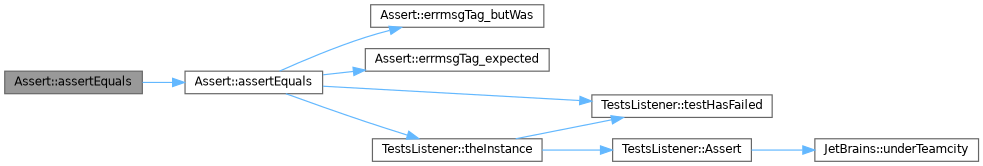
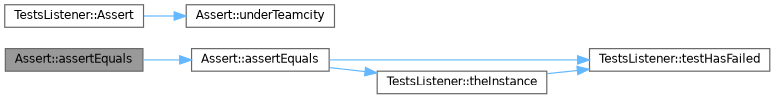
  digraph {
    rankdir=LR
    node [color=grey40 fillcolor=white fontname=Helvetica fontsize=10 shape=box style=filled]
    edge [color=steelblue1 fontname=Helvetica fontsize=10 labelfontname=Helvetica labelfontsize=10 style=solid]
    n1 [color=gray40 fillcolor=grey60 fontcolor=black height=0.2 label="Assert::assertEquals" width=0.4]
    n2 [height=0.2 label="Assert::assertEquals" width=0.4]
-   n3 [height=0.2 label="Assert::errmsgTag_butWas" width=0.4]
-   n4 [height=0.2 label="Assert::errmsgTag_expected" width=0.4]
    n5 [height=0.2 label="TestsListener::testHasFailed" width=0.4]
    n6 [height=0.2 label="TestsListener::theInstance" width=0.4]
    n7 [height=0.2 label="TestsListener::Assert" width=0.4]
-   n8 [height=0.2 label="JetBrains::underTeamcity" width=0.4]
+   n8 [height=0.2 label="Assert::underTeamcity" width=0.4]
    n1 -> n2
-   n2 -> n3
-   n2 -> n4
    n2 -> n5
    n2 -> n6
    n6 -> n5
-   n6 -> n7
    n7 -> n8
  }
